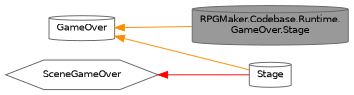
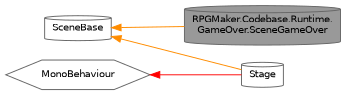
  digraph {
    rankdir=LR
    node [color=gray40 fillcolor=white fontname=Helvetica fontsize=10 shape=cylinder style=filled]
    edge [color=darkorange dir=back fontname=Helvetica fontsize=10 labelfontname=Helvetica labelfontsize=10 style=solid]
-   n1 [fillcolor=grey60 fontcolor=black height=0.2 label="RPGMaker.Codebase.Runtime.\lGameOver.Stage" width=0.4]
-   n2 [height=0.2 label=GameOver width=0.4]
+   n1 [fillcolor=grey60 fontcolor=black height=0.2 label="RPGMaker.Codebase.Runtime.\lGameOver.SceneGameOver" width=0.4]
+   n2 [height=0.2 label=SceneBase width=0.4]
    n3 [height=0.2 label=Stage width=0.4]
-   n4 [height=0.2 label=SceneGameOver shape=hexagon width=0.4]
+   n4 [height=0.2 label=MonoBehaviour shape=hexagon width=0.4]
    n2 -> n1
    n2 -> n3
    n4 -> n3 [color=red]
  }
